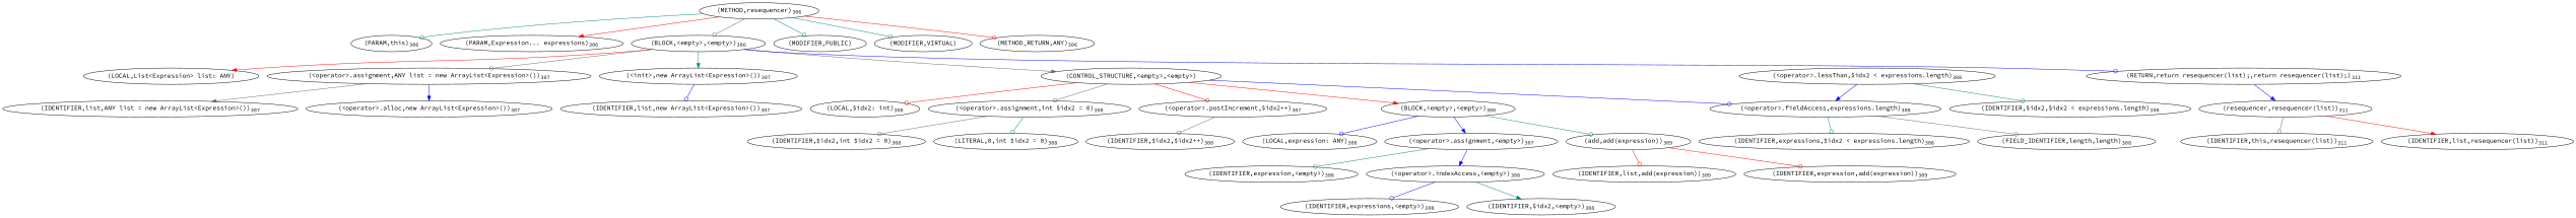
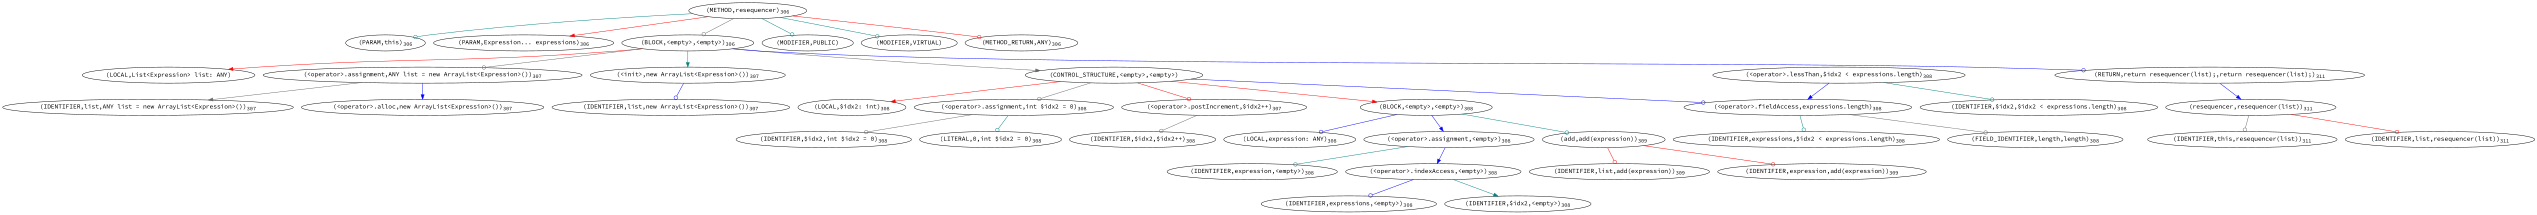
  digraph {
    fontname="Source Code Pro"
    node [fontname="Source Code Pro"]
    edge [arrowhead=odot color=teal fontname="Source Code Pro"]
    n1 [label=<(METHOD,resequencer)<SUB>306</SUB>>]
    n2 [label=<(PARAM,this)<SUB>306</SUB>>]
    n3 [label=<(PARAM,Expression... expressions)<SUB>306</SUB>>]
    n4 [label=<(BLOCK,&lt;empty&gt;,&lt;empty&gt;)<SUB>306</SUB>>]
    n5 [label=<(MODIFIER,PUBLIC)>]
    n6 [label=<(MODIFIER,VIRTUAL)>]
    n7 [label=<(METHOD_RETURN,ANY)<SUB>306</SUB>>]
    n8 [label=<(LOCAL,List&lt;Expression&gt; list: ANY)>]
    n9 [label=<(&lt;operator&gt;.assignment,ANY list = new ArrayList&lt;Expression&gt;())<SUB>307</SUB>>]
    n10 [label=<(&lt;init&gt;,new ArrayList&lt;Expression&gt;())<SUB>307</SUB>>]
    n11 [label=<(CONTROL_STRUCTURE,&lt;empty&gt;,&lt;empty&gt;)>]
    n12 [label=<(RETURN,return resequencer(list);,return resequencer(list);)<SUB>311</SUB>>]
    n13 [label=<(IDENTIFIER,list,ANY list = new ArrayList&lt;Expression&gt;())<SUB>307</SUB>>]
    n14 [label=<(&lt;operator&gt;.alloc,new ArrayList&lt;Expression&gt;())<SUB>307</SUB>>]
    n15 [label=<(IDENTIFIER,list,new ArrayList&lt;Expression&gt;())<SUB>307</SUB>>]
    n16 [label=<(LOCAL,$idx2: int)<SUB>308</SUB>>]
    n17 [label=<(&lt;operator&gt;.assignment,int $idx2 = 0)<SUB>308</SUB>>]
    n18 [label=<(&lt;operator&gt;.postIncrement,$idx2++)<SUB>307</SUB>>]
    n19 [label=<(BLOCK,&lt;empty&gt;,&lt;empty&gt;)<SUB>308</SUB>>]
    n20 [label=<(&lt;operator&gt;.fieldAccess,expressions.length)<SUB>308</SUB>>]
    n21 [label=<(resequencer,resequencer(list))<SUB>311</SUB>>]
    n22 [label=<(IDENTIFIER,$idx2,int $idx2 = 0)<SUB>308</SUB>>]
    n23 [label=<(LITERAL,0,int $idx2 = 0)<SUB>308</SUB>>]
    n24 [label=<(&lt;operator&gt;.lessThan,$idx2 &lt; expressions.length)<SUB>308</SUB>>]
    n25 [label=<(IDENTIFIER,$idx2,$idx2 &lt; expressions.length)<SUB>308</SUB>>]
    n26 [label=<(IDENTIFIER,$idx2,$idx2++)<SUB>308</SUB>>]
    n27 [label=<(LOCAL,expression: ANY)<SUB>308</SUB>>]
-   n28 [label=<(&lt;operator&gt;.assignment,&lt;empty&gt;)<SUB>307</SUB>>]
+   n28 [label=<(&lt;operator&gt;.assignment,&lt;empty&gt;)<SUB>308</SUB>>]
    n29 [label=<(add,add(expression))<SUB>309</SUB>>]
    n30 [label=<(IDENTIFIER,expressions,$idx2 &lt; expressions.length)<SUB>308</SUB>>]
    n31 [label=<(FIELD_IDENTIFIER,length,length)<SUB>308</SUB>>]
    n32 [label=<(IDENTIFIER,expression,&lt;empty&gt;)<SUB>308</SUB>>]
    n33 [label=<(&lt;operator&gt;.indexAccess,&lt;empty&gt;)<SUB>308</SUB>>]
    n34 [label=<(IDENTIFIER,list,add(expression))<SUB>309</SUB>>]
    n35 [label=<(IDENTIFIER,expression,add(expression))<SUB>309</SUB>>]
    n36 [label=<(IDENTIFIER,expressions,&lt;empty&gt;)<SUB>308</SUB>>]
    n37 [label=<(IDENTIFIER,$idx2,&lt;empty&gt;)<SUB>308</SUB>>]
    n38 [label=<(IDENTIFIER,this,resequencer(list))<SUB>311</SUB>>]
    n39 [label=<(IDENTIFIER,list,resequencer(list))<SUB>311</SUB>>]
    n1 -> n2
    n1 -> n3 [arrowhead=normal color=red]
    n1 -> n4 [color=gray40]
    n1 -> n5
    n1 -> n6
    n1 -> n7 [color=red]
    n4 -> n8 [arrowhead=normal color=red]
    n4 -> n9 [color=gray40]
    n4 -> n10 [arrowhead=normal]
    n4 -> n11 [arrowhead=normal color=gray40]
    n4 -> n12 [color=blue]
    n9 -> n13 [arrowhead=normal color=gray40]
    n9 -> n14 [arrowhead=normal color=blue]
    n10 -> n15 [color=blue]
-   n11 -> n16 [color=red]
+   n11 -> n16 [arrowhead=normal color=red]
    n11 -> n17 [color=gray40]
    n11 -> n18 [color=red]
    n11 -> n19 [arrowhead=normal color=red]
    n11 -> n20 [color=blue]
    n12 -> n21 [arrowhead=normal color=blue]
    n17 -> n22 [color=gray40]
    n17 -> n23
    n18 -> n26 [color=gray40]
    n19 -> n27 [color=blue]
    n19 -> n28 [arrowhead=normal color=blue]
    n19 -> n29
    n20 -> n30
    n20 -> n31 [color=gray40]
    n21 -> n38 [color=gray40]
-   n21 -> n39 [arrowhead=normal color=red]
+   n21 -> n39 [color=red]
    n24 -> n20 [arrowhead=normal color=blue]
    n24 -> n25
    n28 -> n32
    n28 -> n33 [arrowhead=normal color=blue]
    n29 -> n34 [color=red]
    n29 -> n35 [color=red]
    n33 -> n36 [color=blue]
    n33 -> n37 [arrowhead=normal]
  }
